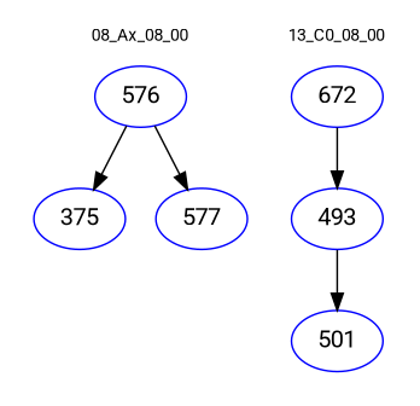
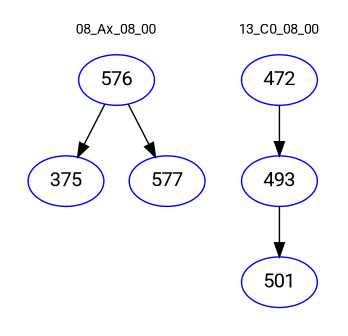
  digraph {
    fontname=Roboto
    node [color=blue fontname=Roboto]
    edge [color=black fontname=Roboto]
    n1 [label=576]
    n2 [label=375]
    n3 [label=577]
    n4 [label=493]
-   n5 [label=672]
+   n5 [label=472]
    n6 [label=501]
    subgraph cluster_1 {
      color=white
      fontsize=10
      label="08_Ax_08_00"
      n1
      n2
      n3
    }
    subgraph cluster_2 {
      color=white
      fontsize=10
      label="13_C0_08_00"
      n4
      n5
      n6
    }
    n1 -> n2
    n1 -> n3
    n4 -> n6
    n5 -> n4
  }
